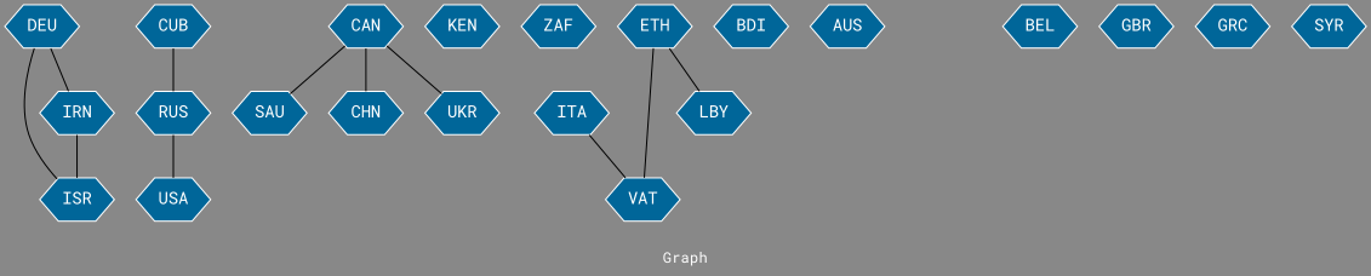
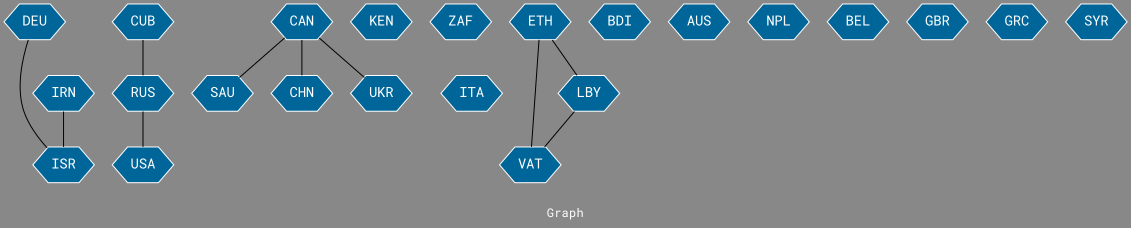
  graph {
    bgcolor="#888888"
    fontcolor=white
    fontname="Roboto Mono"
    fontsize=12
    label="Graph"
    node [color=white fillcolor="#006699" fontcolor=white fontname="Roboto Mono" shape=hexagon style=filled]
    edge [arrowhead=open color=black fontcolor=white fontname="Roboto Mono" fontsize=12 weight=1]
    n1 [label=ISR]
    n2 [label=IRN]
    n3 [label=USA]
    n4 [label=CAN]
    n5 [label=SAU]
    n6 [label=CHN]
    n7 [label=UKR]
    n8 [label=CUB]
    n9 [label=RUS]
    n10 [label=KEN]
    n11 [label=ZAF]
    n12 [label=ITA]
    n13 [label=VAT]
    n14 [label=BDI]
    n15 [label=AUS]
    n16 [label=LBY]
    n17 [label=ETH]
+   n18 [label=NPL]
    n19 [label=DEU]
    n20 [label=BEL]
    n21 [label=GBR]
    n22 [label=GRC]
    n23 [label=SYR]
    n2 -- n1 [weight=3]
    n4 -- n5
    n4 -- n6
    n4 -- n7
    n8 -- n9 [weight=2]
    n9 -- n3 [weight=2]
-   n12 -- n13
+   n16 -- n13
    n17 -- n13
    n17 -- n16
    n19 -- n1
-   n19 -- n2
  }
